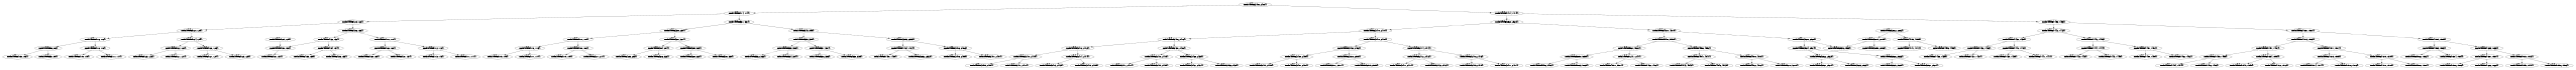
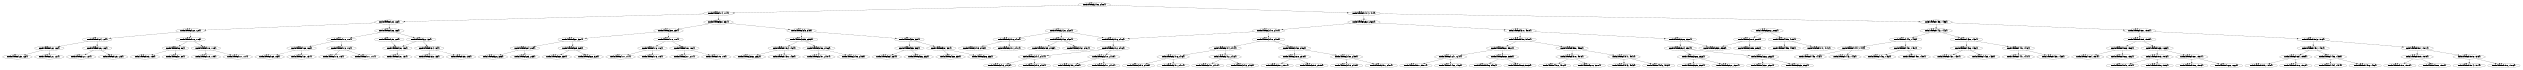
  digraph {
    n1 [label="Node{data=[2408, 2408]}"]
    n2 [label="Node{data=[174, 174]}"]
    n3 [label="Node{data=[7414, 7414]}"]
    n4 [label="Node{data=[128, 128]}"]
    n5 [label="Node{data=[331, 331]}"]
    n6 [label="Node{data=[2520, 2520]}"]
    n7 [label="Node{data=[7493, 7493]}"]
    n8 [label="Node{data=[120, 120]}"]
    n9 [label="Node{data=[136, 136]}"]
    n10 [label="Node{data=[230, 230]}"]
    n11 [label="Node{data=[345, 345]}"]
    n12 [label="Node{data=[116, 116]}"]
    n13 [label="Node{data=[124, 124]}"]
    n14 [label="Node{data=[132, 132]}"]
    n15 [label="Node{data=[170, 170]}"]
    n16 [label="Node{data=[86, 86]}"]
    n17 [label="Node{data=[118, 118]}"]
    n18 [label="Node{data=[122, 122]}"]
    n19 [label="Node{data=[126, 126]}"]
    n20 [label="Node{data=[37, 50]}"]
    n21 [label="Node{data=[103, 103]}"]
    n22 [label="Node{data=[117, 117]}"]
    n23 [label="Node{data=[119, 119]}"]
    n24 [label="Node{data=[121, 121]}"]
    n25 [label="Node{data=[123, 123]}"]
    n26 [label="Node{data=[125, 125]}"]
    n27 [label="Node{data=[127, 127]}"]
    n28 [label="Node{data=[130, 130]}"]
    n29 [label="Node{data=[134, 134]}"]
    n30 [label="Node{data=[168, 168]}"]
    n31 [label="Node{data=[172, 172]}"]
    n32 [label="Node{data=[131, 131]}"]
    n33 [label="Node{data=[133, 133]}"]
    n34 [label="Node{data=[135, 135]}"]
    n35 [label="Node{data=[129, 129]}"]
    n36 [label="Node{data=[137, 137]}"]
    n37 [label="Node{data=[169, 169]}"]
    n38 [label="Node{data=[171, 171]}"]
    n39 [label="Node{data=[173, 173]}"]
    n40 [label="Node{data=[178, 178]}"]
    n41 [label="Node{data=[327, 327]}"]
    n42 [label="Node{data=[335, 335]}"]
    n43 [label="Node{data=[2393, 2393]}"]
    n44 [label="Node{data=[176, 176]}"]
    n45 [label="Node{data=[180, 180]}"]
    n46 [label="Node{data=[284, 284]}"]
    n47 [label="Node{data=[329, 329]}"]
    n48 [label="Node{data=[175, 175]}"]
    n49 [label="Node{data=[177, 177]}"]
    n50 [label="Node{data=[179, 179]}"]
    n51 [label="Node{data=[217, 217]}"]
    n52 [label="Node{data=[283, 283]}"]
    n53 [label="Node{data=[326, 326]}"]
    n54 [label="Node{data=[328, 328]}"]
    n55 [label="Node{data=[330, 330]}"]
    n56 [label="Node{data=[333, 333]}"]
    n57 [label="Node{data=[337, 337]}"]
    n58 [label="Node{data=[1464, 1464]}"]
    n59 [label="Node{data=[2406, 2406]}"]
    n60 [label="Node{data=[332, 332]}"]
    n61 [label="Node{data=[334, 334]}"]
    n62 [label="Node{data=[336, 336]}"]
    n63 [label="Node{data=[338, 338]}"]
    n64 [label="Node{data=[1450, 1450]}"]
    n65 [label="Node{data=[2332, 2332]}"]
    n66 [label="Node{data=[2405, 2405]}"]
    n67 [label="Node{data=[2407, 2407]}"]
    n68 [label="Node{data=[2470, 2470]}"]
    n69 [label="Node{data=[4510, 4510]}"]
    n70 [label="Node{data=[7442, 7442]}"]
    n71 [label="Node{data=[7581, 7581]}"]
    n72 [label="Node{data=[2416, 2416]}"]
    n73 [label="Node{data=[2478, 2478]}"]
    n74 [label="Node{data=[2528, 2528]}"]
    n75 [label="Node{data=[5488, 5488]}"]
    n76 [label="Node{data=[2412, 2412]}"]
    n77 [label="Node{data=[2420, 2420]}"]
    n78 [label="Node{data=[2474, 2474]}"]
    n79 [label="Node{data=[2482, 2482]}"]
    n80 [label="Node{data=[2410, 2410]}"]
    n81 [label="Node{data=[2414, 2414]}"]
    n82 [label="Node{data=[2418, 2418]}"]
    n83 [label="Node{data=[2468, 2468]}"]
    n84 [label="Node{data=[2409, 2409]}"]
    n85 [label="Node{data=[2411, 2411]}"]
    n86 [label="Node{data=[2413, 2413]}"]
    n87 [label="Node{data=[2415, 2415]}"]
    n88 [label="Node{data=[2417, 2417]}"]
    n89 [label="Node{data=[2419, 2419]}"]
    n90 [label="Node{data=[2467, 2467]}"]
    n91 [label="Node{data=[2469, 2469]}"]
    n92 [label="Node{data=[2472, 2472]}"]
    n93 [label="Node{data=[2476, 2476]}"]
    n94 [label="Node{data=[2480, 2480]}"]
    n95 [label="Node{data=[2518, 2518]}"]
    n96 [label="Node{data=[2471, 2471]}"]
    n97 [label="Node{data=[2473, 2473]}"]
    n98 [label="Node{data=[2475, 2475]}"]
    n99 [label="Node{data=[2477, 2477]}"]
    n100 [label="Node{data=[2479, 2479]}"]
    n101 [label="Node{data=[2481, 2481]}"]
    n102 [label="Node{data=[2517, 2517]}"]
    n103 [label="Node{data=[2519, 2519]}"]
    n104 [label="Node{data=[2524, 2524]}"]
    n105 [label="Node{data=[2539, 2539]}"]
    n106 [label="Node{data=[4950, 4950]}"]
    n107 [label="Node{data=[5921, 5921]}"]
    n108 [label="Node{data=[2522, 2522]}"]
    n109 [label="Node{data=[2526, 2526]}"]
    n110 [label="Node{data=[2882, 2882]}"]
    n111 [label="Node{data=[2819, 2819]}"]
    n112 [label="Node{data=[4155, 4155]}"]
    n113 [label="Node{data=[2521, 2521]}"]
    n114 [label="Node{data=[2523, 2523]}"]
    n115 [label="Node{data=[2525, 2525]}"]
    n116 [label="Node{data=[2527, 2527]}"]
    n117 [label="Node{data=[2858, 2858]}"]
    n118 [label="Node{data=[4141, 4141]}"]
    n119 [label="Node{data=[4495, 4495]}"]
    n120 [label="Node{data=[4941, 4941]}"]
    n121 [label="Node{data=[4978, 4978]}"]
    n122 [label="Node{data=[5850, 5850]}"]
    n123 [label="Node{data=[7247, 7247]}"]
    n124 [label="Node{data=[4543, 4543]}"]
    n125 [label="Node{data=[4942, 4942]}"]
    n126 [label="Node{data=[4972, 4972]}"]
    n127 [label="Node{data=[5210, 5210]}"]
    n128 [label="Node{data=[5496, 5496]}"]
    n129 [label="Node{data=[5869, 5869]}"]
    n130 [label="Node{data=[5971, 5971]}"]
    n131 [label="Node{data=[7402, 7402]}"]
    n132 [label="Node{data=[7438, 7438]}"]
    n133 [label="Node{data=[7446, 7446]}"]
    n134 [label="Node{data=[7573, 7573]}"]
    n135 [label="Node{data=[7585, 7585]}"]
    n136 [label="Node{data=[7436, 7436]}"]
    n137 [label="Node{data=[7440, 7440]}"]
    n138 [label="Node{data=[7444, 7444]}"]
    n139 [label="Node{data=[7491, 7491]}"]
    n140 [label="Node{data=[7435, 7435]}"]
    n141 [label="Node{data=[7437, 7437]}"]
    n142 [label="Node{data=[7439, 7439]}"]
    n143 [label="Node{data=[7441, 7441]}"]
    n144 [label="Node{data=[7443, 7443]}"]
    n145 [label="Node{data=[7445, 7445]}"]
    n146 [label="Node{data=[7490, 7490]}"]
    n147 [label="Node{data=[7492, 7492]}"]
    n148 [label="Node{data=[7497, 7497]}"]
    n149 [label="Node{data=[7577, 7577]}"]
    n150 [label="Node{data=[7583, 7583]}"]
    n151 [label="Node{data=[7633, 7633]}"]
    n152 [label="Node{data=[7495, 7495]}"]
    n153 [label="Node{data=[7554, 7554]}"]
    n154 [label="Node{data=[7575, 7575]}"]
    n155 [label="Node{data=[7579, 7579]}"]
    n156 [label="Node{data=[7494, 7494]}"]
    n157 [label="Node{data=[7496, 7496]}"]
    n158 [label="Node{data=[7540, 7540]}"]
    n159 [label="Node{data=[7572, 7572]}"]
    n160 [label="Node{data=[7574, 7574]}"]
    n161 [label="Node{data=[7576, 7576]}"]
    n162 [label="Node{data=[7578, 7578]}"]
    n163 [label="Node{data=[7580, 7580]}"]
    n164 [label="Node{data=[7582, 7582]}"]
    n165 [label="Node{data=[7584, 7584]}"]
    n166 [label="Node{data=[7587, 7587]}"]
    n167 [label="Node{data=[7973, 7973]}"]
    n168 [label="Node{data=[7586, 7586]}"]
    n169 [label="Node{data=[7622, 7622]}"]
    n170 [label="Node{data=[7948, 7948]}"]
    n171 [label="Node{data=[7996, 7996]}"]
    n1 -> n2
    n1 -> n3
    n2 -> n4
    n2 -> n5
    n3 -> n6
    n3 -> n7
    n4 -> n8
    n4 -> n9
    n5 -> n10
    n5 -> n11
    n6 -> n68
    n6 -> n69
    n7 -> n70
    n7 -> n71
    n8 -> n12
    n8 -> n13
    n9 -> n14
    n9 -> n15
    n10 -> n40
    n10 -> n41
    n11 -> n42
    n11 -> n43
    n12 -> n16
    n12 -> n17
    n13 -> n18
    n13 -> n19
    n14 -> n28
    n14 -> n29
    n15 -> n30
    n15 -> n31
    n16 -> n20
    n16 -> n21
    n17 -> n22
    n17 -> n23
    n18 -> n24
    n18 -> n25
    n19 -> n26
    n19 -> n27
    n28 -> n32
    n29 -> n33
    n29 -> n34
    n30 -> n36
    n30 -> n37
    n31 -> n38
    n31 -> n39
    n35 -> n28
    n40 -> n44
    n40 -> n45
    n41 -> n46
    n41 -> n47
    n42 -> n56
    n42 -> n57
    n43 -> n58
    n43 -> n59
    n44 -> n48
    n44 -> n49
    n45 -> n50
    n45 -> n51
    n46 -> n52
    n46 -> n53
    n47 -> n54
    n47 -> n55
    n56 -> n60
    n56 -> n61
    n57 -> n62
    n57 -> n63
    n58 -> n64
    n58 -> n65
    n59 -> n66
    n59 -> n67
    n68 -> n72
    n68 -> n73
    n69 -> n74
    n69 -> n75
    n70 -> n132
    n70 -> n133
    n71 -> n134
    n71 -> n135
    n72 -> n76
-   n72 -> n77
+   n77 -> n72
    n73 -> n78
    n73 -> n79
    n74 -> n104
    n74 -> n105
    n75 -> n106
    n75 -> n107
    n76 -> n80
    n76 -> n81
    n77 -> n82
    n77 -> n83
    n78 -> n92
    n78 -> n93
    n79 -> n94
    n79 -> n95
    n80 -> n84
    n80 -> n85
    n81 -> n86
    n81 -> n87
    n82 -> n88
    n82 -> n89
    n83 -> n90
    n83 -> n91
    n92 -> n96
    n92 -> n97
    n93 -> n98
    n93 -> n99
    n94 -> n100
    n94 -> n101
    n95 -> n102
    n95 -> n103
    n104 -> n108
    n104 -> n109
    n106 -> n120
    n106 -> n121
    n107 -> n122
    n107 -> n123
    n108 -> n113
    n108 -> n114
    n109 -> n115
    n109 -> n116
    n110 -> n111
    n110 -> n112
    n111 -> n105
    n111 -> n117
    n112 -> n118
    n112 -> n119
    n120 -> n124
    n120 -> n125
    n121 -> n126
    n121 -> n127
    n122 -> n128
    n122 -> n129
    n123 -> n130
    n123 -> n131
    n132 -> n136
    n132 -> n137
    n133 -> n138
    n133 -> n139
    n134 -> n148
    n134 -> n149
    n135 -> n150
    n135 -> n151
    n136 -> n140
    n136 -> n141
    n137 -> n142
    n137 -> n143
    n138 -> n144
    n138 -> n145
    n139 -> n146
    n139 -> n147
    n148 -> n152
    n148 -> n153
    n149 -> n154
    n149 -> n155
    n150 -> n164
    n150 -> n165
    n151 -> n166
    n151 -> n167
    n152 -> n156
    n152 -> n157
    n153 -> n158
    n153 -> n159
    n154 -> n160
    n154 -> n161
    n155 -> n162
    n155 -> n163
    n166 -> n168
    n166 -> n169
    n167 -> n170
    n167 -> n171
  }
